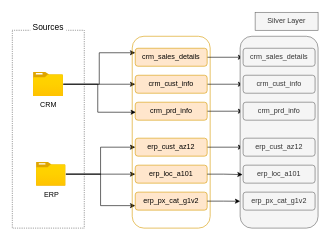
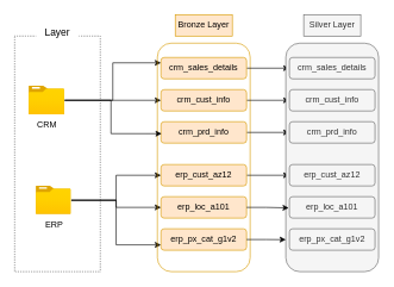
  <mxCell id="0" />
  <mxCell id="1" parent="0" />
  <mxCell id="2" value="" style="rounded=0;whiteSpace=wrap;html=1;fillColor=none;strokeColor=default;dashed=1;dashPattern=1 2;" parent="1" vertex="1"><mxGeometry x="20" y="50" width="120" height="330" as="geometry" /></mxCell>
- <mxCell id="3" value="&lt;font style=&quot;font-size: 14px;&quot;&gt;Sources&lt;/font&gt;" style="text;html=1;align=center;verticalAlign=middle;whiteSpace=wrap;rounded=0;fillColor=default;" parent="1" vertex="1"><mxGeometry x="50" y="30" width="60" height="30" as="geometry" /></mxCell>
+ <mxCell id="3" value="&lt;font style=&quot;font-size: 14px;&quot;&gt;Layer&lt;/font&gt;" style="text;html=1;align=center;verticalAlign=middle;whiteSpace=wrap;rounded=0;fillColor=default;" parent="1" vertex="1"><mxGeometry x="50" y="30" width="60" height="30" as="geometry" /></mxCell>
  <mxCell id="4" style="edgeStyle=orthogonalEdgeStyle;rounded=0;orthogonalLoop=1;jettySize=auto;html=1;entryX=0;entryY=0.25;entryDx=0;entryDy=0;" parent="1" source="6" target="14" edge="1"><mxGeometry relative="1" as="geometry" /></mxCell>
  <mxCell id="5" style="edgeStyle=orthogonalEdgeStyle;rounded=0;orthogonalLoop=1;jettySize=auto;html=1;" parent="1" source="6" target="16" edge="1"><mxGeometry relative="1" as="geometry" /></mxCell>
- <mxCell id="6" value="CRM" style="image;aspect=fixed;html=1;points=[];align=center;fontSize=12;image=img/lib/azure2/general/Folder_Blank.svg;" parent="1" vertex="1"><mxGeometry x="55" y="119.71" width="50" height="40.58" as="geometry" /></mxCell>
+ <mxCell id="6" value="CRM" style="image;aspect=fixed;html=1;points=[];align=center;fontSize=12;image=img/lib/azure2/general/Folder_Blank.svg;" parent="1" vertex="1"><mxGeometry x="40" y="119.71" width="50" height="40.58" as="geometry" /></mxCell>
  <mxCell id="7" style="edgeStyle=orthogonalEdgeStyle;rounded=0;orthogonalLoop=1;jettySize=auto;html=1;entryX=0;entryY=0.5;entryDx=0;entryDy=0;" parent="1" source="10" target="21" edge="1"><mxGeometry relative="1" as="geometry" /></mxCell>
  <mxCell id="8" style="edgeStyle=orthogonalEdgeStyle;rounded=0;orthogonalLoop=1;jettySize=auto;html=1;" parent="1" source="10" target="22" edge="1"><mxGeometry relative="1" as="geometry" /></mxCell>
  <mxCell id="9" style="edgeStyle=orthogonalEdgeStyle;rounded=0;orthogonalLoop=1;jettySize=auto;html=1;entryX=0;entryY=0.75;entryDx=0;entryDy=0;" parent="1" source="10" target="23" edge="1"><mxGeometry relative="1" as="geometry" /></mxCell>
- <mxCell id="10" value="ERP" style="image;aspect=fixed;html=1;points=[];align=center;fontSize=12;image=img/lib/azure2/general/Folder_Blank.svg;" parent="1" vertex="1"><mxGeometry x="60" y="270" width="49.29" height="40" as="geometry" /></mxCell>
+ <mxCell id="10" value="ERP" style="image;aspect=fixed;html=1;points=[];align=center;fontSize=12;image=img/lib/azure2/general/Folder_Blank.svg;" parent="1" vertex="1"><mxGeometry x="50" y="260" width="49.29" height="40" as="geometry" /></mxCell>
  <mxCell id="11" value="" style="rounded=1;whiteSpace=wrap;html=1;fillColor=none;strokeColor=#d79b00;" parent="1" vertex="1"><mxGeometry x="220" y="60" width="130" height="320" as="geometry" /></mxCell>
+ <mxCell id="12" value="Bronze Layer" style="text;html=1;align=center;verticalAlign=middle;whiteSpace=wrap;rounded=0;fillColor=#ffe6cc;strokeColor=#d79b00;" parent="1" vertex="1"><mxGeometry x="245" y="20" width="80" height="30" as="geometry" /></mxCell>
  <mxCell id="13" style="edgeStyle=orthogonalEdgeStyle;rounded=0;orthogonalLoop=1;jettySize=auto;html=1;exitX=1;exitY=0.5;exitDx=0;exitDy=0;entryX=0;entryY=0.5;entryDx=0;entryDy=0;" edge="1" parent="1" source="14" target="26"><mxGeometry relative="1" as="geometry" /></mxCell>
  <mxCell id="14" value="crm_sales_details" style="text;html=1;align=center;verticalAlign=middle;whiteSpace=wrap;rounded=1;fillColor=#ffe6cc;strokeColor=#d79b00;" parent="1" vertex="1"><mxGeometry x="225" y="80" width="120" height="30" as="geometry" /></mxCell>
  <mxCell id="15" style="edgeStyle=orthogonalEdgeStyle;rounded=0;orthogonalLoop=1;jettySize=auto;html=1;entryX=0;entryY=0.5;entryDx=0;entryDy=0;" edge="1" parent="1" source="16" target="27"><mxGeometry relative="1" as="geometry" /></mxCell>
  <mxCell id="16" value="crm_cust_info" style="text;html=1;align=center;verticalAlign=middle;whiteSpace=wrap;rounded=1;fillColor=#ffe6cc;strokeColor=#d79b00;" parent="1" vertex="1"><mxGeometry x="225" y="125" width="120" height="30" as="geometry" /></mxCell>
  <mxCell id="17" style="edgeStyle=orthogonalEdgeStyle;rounded=0;orthogonalLoop=1;jettySize=auto;html=1;entryX=0;entryY=0.5;entryDx=0;entryDy=0;" edge="1" parent="1" source="18" target="28"><mxGeometry relative="1" as="geometry" /></mxCell>
  <mxCell id="18" value="crm_prd_info" style="text;html=1;align=center;verticalAlign=middle;whiteSpace=wrap;rounded=1;fillColor=#ffe6cc;strokeColor=#d79b00;" parent="1" vertex="1"><mxGeometry x="225" y="170" width="120" height="30" as="geometry" /></mxCell>
  <mxCell id="19" style="edgeStyle=orthogonalEdgeStyle;rounded=0;orthogonalLoop=1;jettySize=auto;html=1;entryX=0.046;entryY=0.396;entryDx=0;entryDy=0;entryPerimeter=0;" parent="1" source="6" target="11" edge="1"><mxGeometry relative="1" as="geometry" /></mxCell>
  <mxCell id="20" style="edgeStyle=orthogonalEdgeStyle;rounded=0;orthogonalLoop=1;jettySize=auto;html=1;" edge="1" parent="1" source="21" target="29"><mxGeometry relative="1" as="geometry" /></mxCell>
  <mxCell id="21" value="erp_cust_az12" style="text;html=1;align=center;verticalAlign=middle;whiteSpace=wrap;rounded=1;fillColor=#ffe6cc;strokeColor=#d79b00;" parent="1" vertex="1"><mxGeometry x="225" y="230" width="120" height="30" as="geometry" /></mxCell>
  <mxCell id="22" value="erp_loc_a101" style="text;html=1;align=center;verticalAlign=middle;whiteSpace=wrap;rounded=1;fillColor=#ffe6cc;strokeColor=#d79b00;" parent="1" vertex="1"><mxGeometry x="225" y="275" width="120" height="30" as="geometry" /></mxCell>
  <mxCell id="23" value="erp_px_cat_g1v2" style="text;html=1;align=center;verticalAlign=middle;whiteSpace=wrap;rounded=1;fillColor=#ffe6cc;strokeColor=#d79b00;" parent="1" vertex="1"><mxGeometry x="225" y="320" width="120" height="30" as="geometry" /></mxCell>
  <mxCell id="24" value="" style="rounded=1;whiteSpace=wrap;html=1;fillColor=#f5f5f5;strokeColor=#666666;fontColor=#333333;" vertex="1" parent="1"><mxGeometry x="400" y="60" width="130" height="320" as="geometry" /></mxCell>
- <mxCell id="25" value="Silver Layer" style="text;html=1;align=center;verticalAlign=middle;whiteSpace=wrap;rounded=0;fillColor=#f5f5f5;strokeColor=#666666;fontColor=#333333;" vertex="1" parent="1"><mxGeometry x="425" y="20" width="105" height="30" as="geometry" /></mxCell>
+ <mxCell id="25" value="Silver Layer" style="text;html=1;align=center;verticalAlign=middle;whiteSpace=wrap;rounded=0;fillColor=#f5f5f5;strokeColor=#666666;fontColor=#333333;" vertex="1" parent="1"><mxGeometry x="425" y="20" width="80" height="30" as="geometry" /></mxCell>
  <mxCell id="26" value="crm_sales_details" style="text;html=1;align=center;verticalAlign=middle;whiteSpace=wrap;rounded=1;fillColor=#f5f5f5;strokeColor=#666666;fontColor=#333333;" vertex="1" parent="1"><mxGeometry x="405" y="80" width="120" height="30" as="geometry" /></mxCell>
  <mxCell id="27" value="crm_cust_info" style="text;html=1;align=center;verticalAlign=middle;whiteSpace=wrap;rounded=1;fillColor=#f5f5f5;strokeColor=#666666;fontColor=#333333;" vertex="1" parent="1"><mxGeometry x="405" y="125" width="120" height="30" as="geometry" /></mxCell>
  <mxCell id="28" value="crm_prd_info" style="text;html=1;align=center;verticalAlign=middle;whiteSpace=wrap;rounded=1;fillColor=#f5f5f5;strokeColor=#666666;fontColor=#333333;" vertex="1" parent="1"><mxGeometry x="405" y="170" width="120" height="30" as="geometry" /></mxCell>
  <mxCell id="29" value="erp_cust_az12" style="text;html=1;align=center;verticalAlign=middle;whiteSpace=wrap;rounded=1;fillColor=#f5f5f5;strokeColor=#666666;fontColor=#333333;" vertex="1" parent="1"><mxGeometry x="405" y="230" width="120" height="30" as="geometry" /></mxCell>
  <mxCell id="30" value="erp_loc_a101" style="text;html=1;align=center;verticalAlign=middle;whiteSpace=wrap;rounded=1;fillColor=#f5f5f5;strokeColor=#666666;fontColor=#333333;" vertex="1" parent="1"><mxGeometry x="405" y="275" width="120" height="30" as="geometry" /></mxCell>
  <mxCell id="31" value="erp_px_cat_g1v2" style="text;html=1;align=center;verticalAlign=middle;whiteSpace=wrap;rounded=1;fillColor=#f5f5f5;strokeColor=#666666;fontColor=#333333;" vertex="1" parent="1"><mxGeometry x="405" y="320" width="120" height="30" as="geometry" /></mxCell>
  <mxCell id="32" style="edgeStyle=orthogonalEdgeStyle;rounded=0;orthogonalLoop=1;jettySize=auto;html=1;entryX=0.031;entryY=0.721;entryDx=0;entryDy=0;entryPerimeter=0;" edge="1" parent="1" source="22" target="24"><mxGeometry relative="1" as="geometry" /></mxCell>
  <mxCell id="33" style="edgeStyle=orthogonalEdgeStyle;rounded=0;orthogonalLoop=1;jettySize=auto;html=1;entryX=0;entryY=0.86;entryDx=0;entryDy=0;entryPerimeter=0;" edge="1" parent="1" source="23" target="24"><mxGeometry relative="1" as="geometry" /></mxCell>
